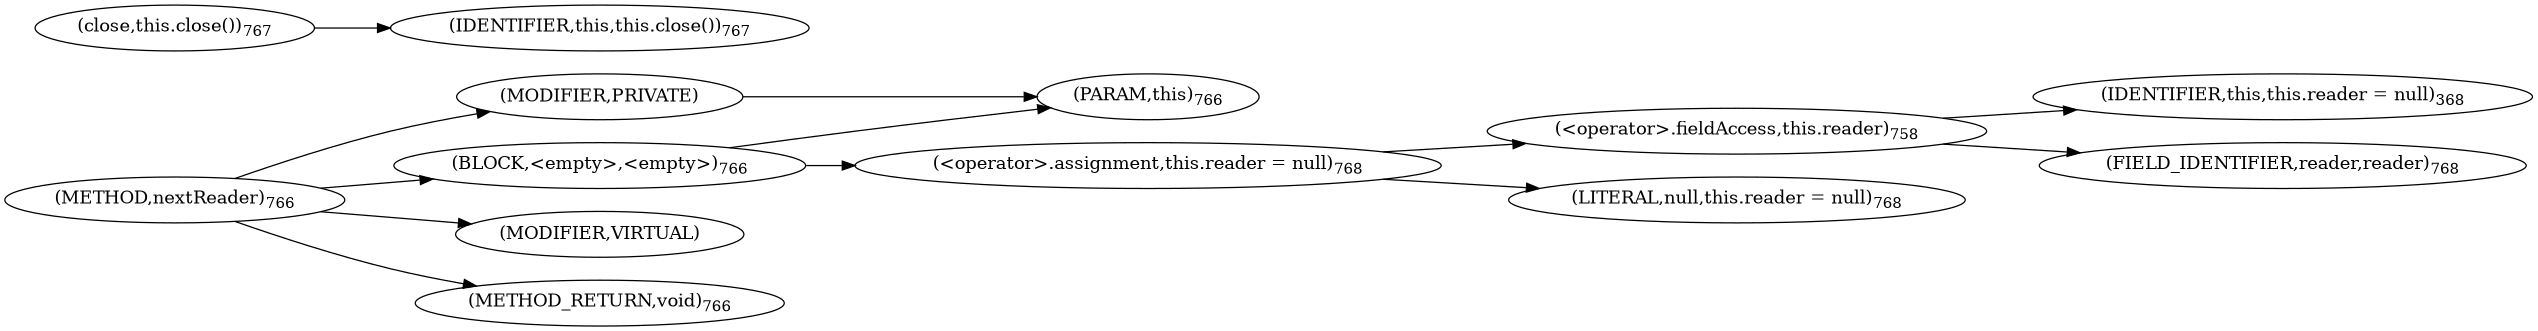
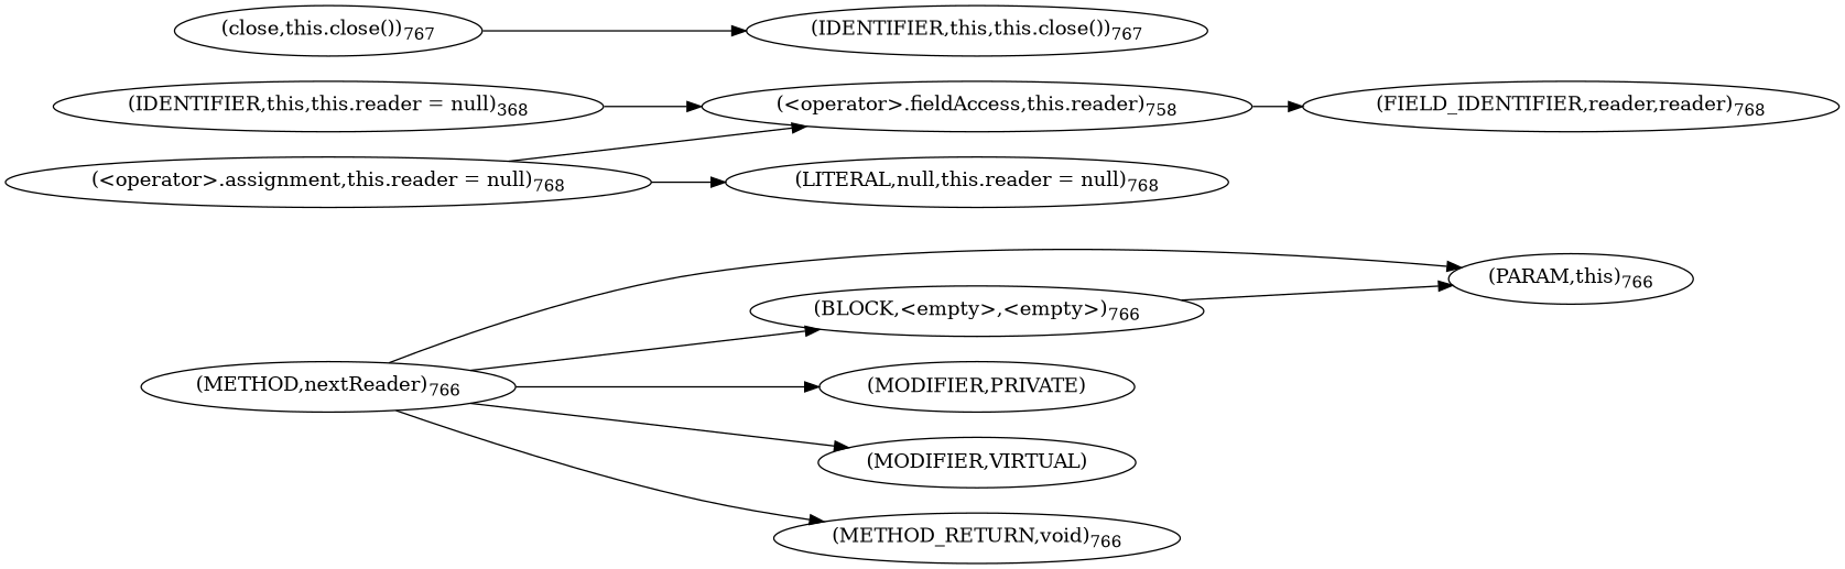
  digraph {
    rankdir=LR
    n1 [label=<(METHOD,nextReader)<SUB>766</SUB>>]
    n2 [label=<(PARAM,this)<SUB>766</SUB>>]
    n3 [label=<(BLOCK,&lt;empty&gt;,&lt;empty&gt;)<SUB>766</SUB>>]
    n4 [label=<(MODIFIER,PRIVATE)>]
    n5 [label=<(MODIFIER,VIRTUAL)>]
    n6 [label=<(METHOD_RETURN,void)<SUB>766</SUB>>]
    n7 [label=<(&lt;operator&gt;.assignment,this.reader = null)<SUB>768</SUB>>]
    n8 [label=<(close,this.close())<SUB>767</SUB>>]
    n9 [label=<(IDENTIFIER,this,this.close())<SUB>767</SUB>>]
    n10 [label=<(&lt;operator&gt;.fieldAccess,this.reader)<SUB>758</SUB>>]
    n11 [label=<(LITERAL,null,this.reader = null)<SUB>768</SUB>>]
    n12 [label=<(IDENTIFIER,this,this.reader = null)<SUB>368</SUB>>]
    n13 [label=<(FIELD_IDENTIFIER,reader,reader)<SUB>768</SUB>>]
-   n4 -> n2
+   n1 -> n2
    n1 -> n3
    n1 -> n4
    n1 -> n5
    n1 -> n6
    n3 -> n2
-   n3 -> n7
    n7 -> n10
    n7 -> n11
    n8 -> n9
-   n10 -> n12
+   n12 -> n10
    n10 -> n13
  }
